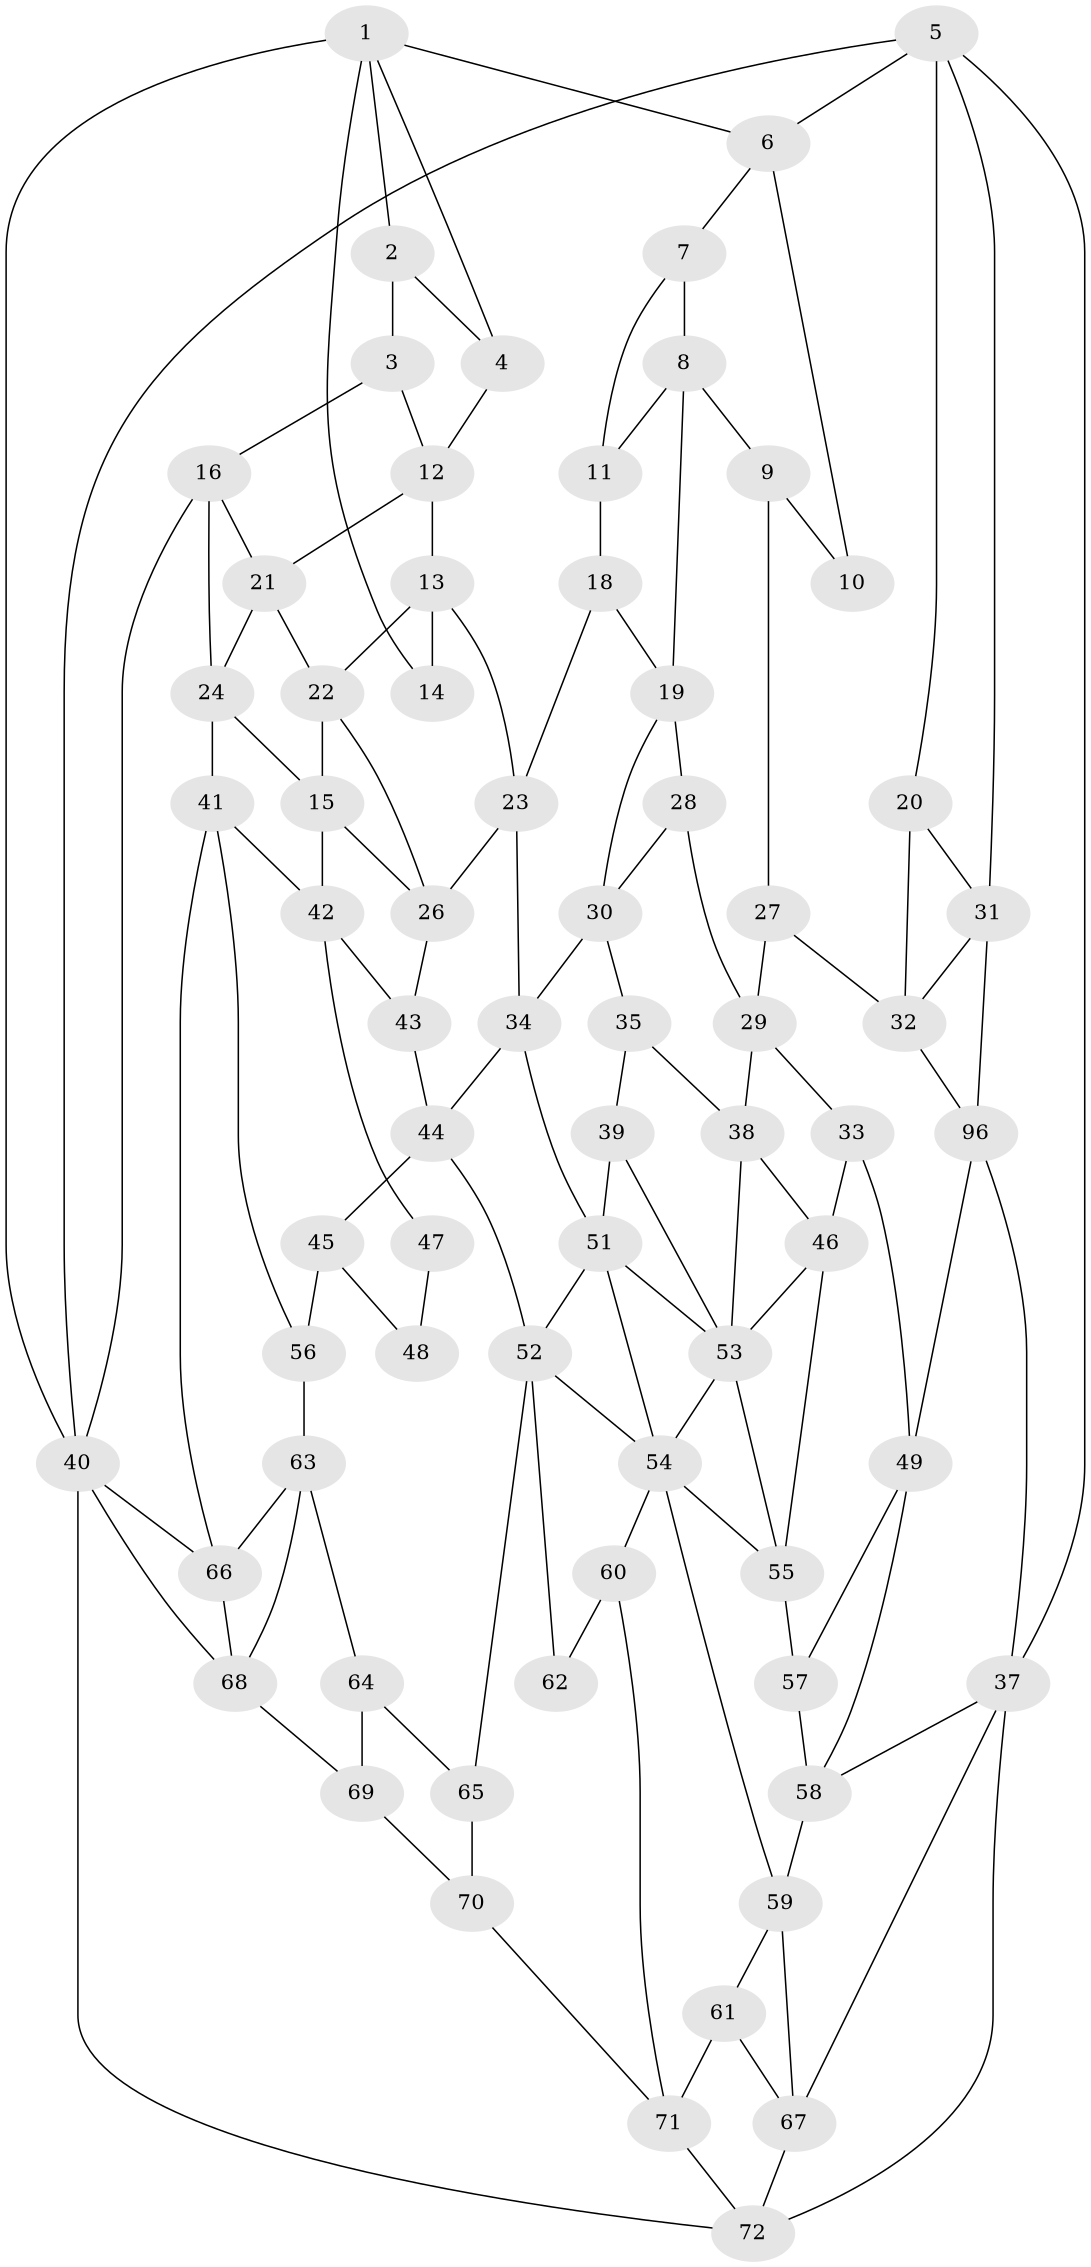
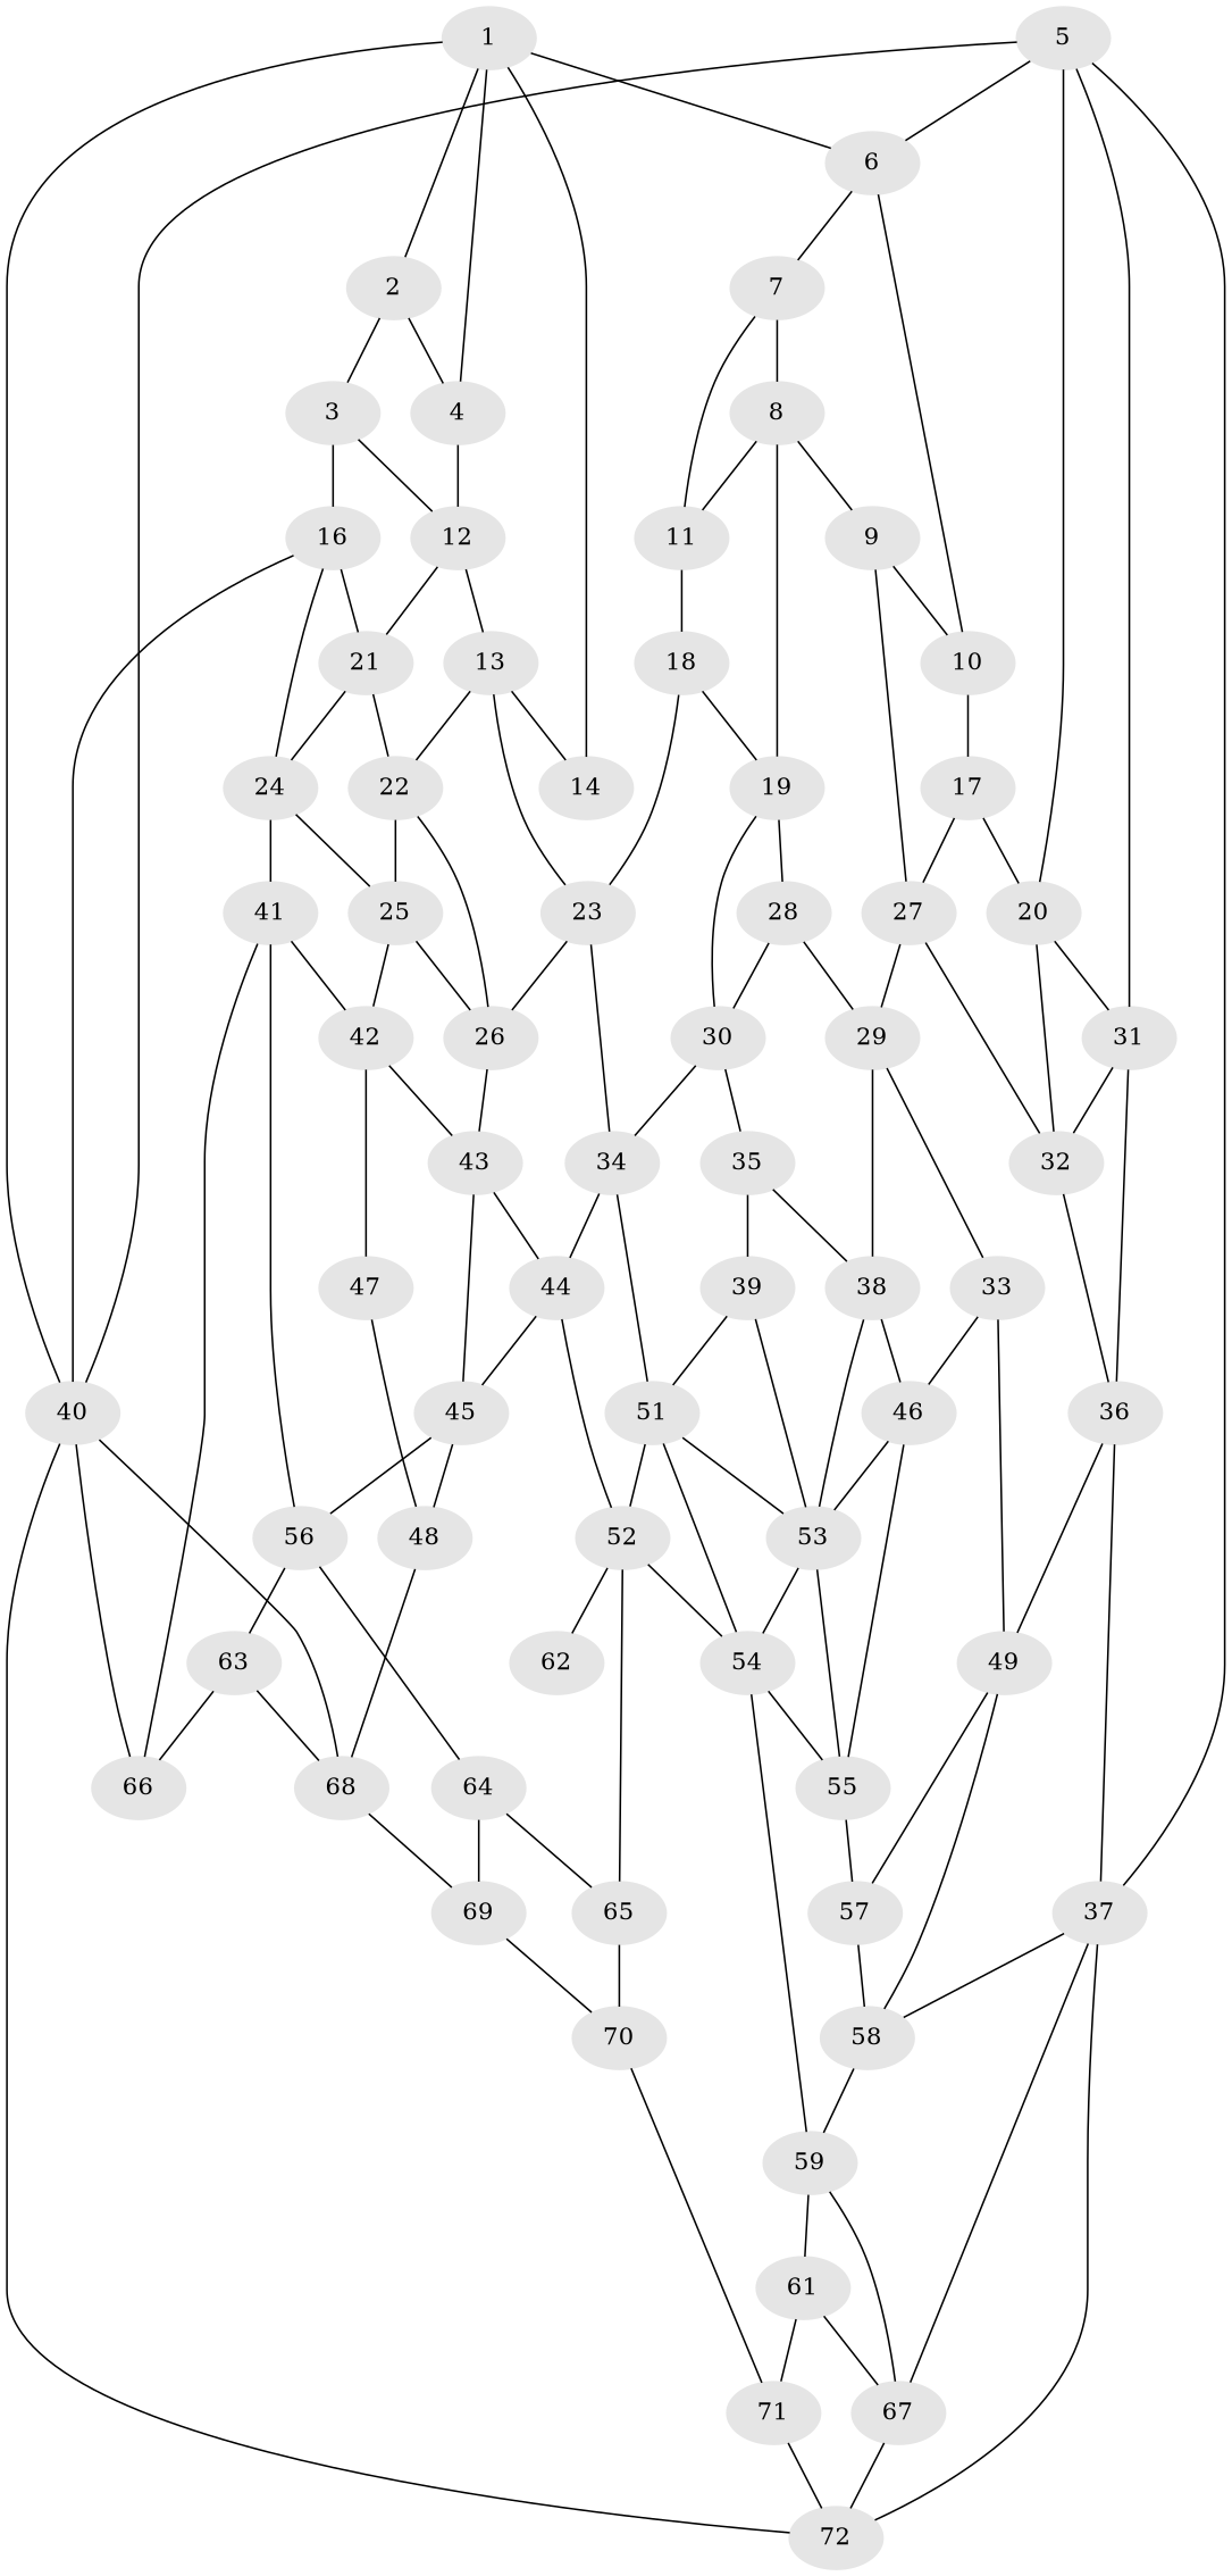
  graph {
    node [color=gray90 style=filled]
    edge [weight=1.0]
    1
    2
    4
    6
    14
    40
    3
    12
    7
    10
    72
    66
    68
    16
    13
    21
    24
    5
    20
    31
    37
    32
-   36 [label=96]
+   36
    58
    67
    8
    11
+   17
    9
    19
    18
    27
    28
    30
    29
    23
    22
-   25 [label=15]
+   25
    26
    34
    41
    35
    42
    43
    44
    51
    56
    47
    45
    33
    38
    46
    49
    53
    39
    55
    57
    52
    54
    59
    69
    63
    48
    62
    65
-   60
    70
    61
    71
    64
    1 -- 2
    1 -- 4
    1 -- 6
    1 -- 14
    1 -- 40
    2 -- 4
    2 -- 3
    4 -- 12
    6 -- 7
    6 -- 10
    40 -- 72
    40 -- 66
    40 -- 68
    3 -- 12
    3 -- 16
    12 -- 13
    12 -- 21
    7 -- 8
    7 -- 11
-   66 -- 68
+   10 -- 17 [weight=2.0]
+   48 -- 68
    68 -- 69
    16 -- 40
    16 -- 21
    16 -- 24
    13 -- 14
    13 -- 23
    13 -- 22
    21 -- 24
    21 -- 22
    24 -- 25
    24 -- 41
    5 -- 6
    5 -- 40
    5 -- 20
    5 -- 31
    5 -- 37
    20 -- 31
    20 -- 32
    31 -- 32
    31 -- 36
    37 -- 72
    37 -- 58
    37 -- 67
    32 -- 36
    36 -- 37
    36 -- 49
    58 -- 59
    67 -- 72
    8 -- 11
    8 -- 9
    8 -- 19
    11 -- 18
+   17 -- 20
+   17 -- 27
    9 -- 10
    9 -- 27
    19 -- 28
    19 -- 30
    18 -- 19
    18 -- 23
    27 -- 32
    27 -- 29
    28 -- 30
    28 -- 29
    30 -- 34
    30 -- 35
    29 -- 33
    29 -- 38
    23 -- 26
    23 -- 34
    22 -- 25
    22 -- 26
    25 -- 26
    25 -- 42
    26 -- 43
    34 -- 44
    34 -- 51
    41 -- 66
    41 -- 42
    41 -- 56
    35 -- 38
    35 -- 39
    42 -- 43
    42 -- 47
    43 -- 44
+   43 -- 45
    44 -- 45
    44 -- 52
    51 -- 53
    51 -- 52
    51 -- 54
    56 -- 63
    47 -- 48
    45 -- 56
    45 -- 48
    33 -- 46
    33 -- 49
    38 -- 46
    38 -- 53
    46 -- 53
    46 -- 55
    49 -- 58
    49 -- 57
    53 -- 55
    53 -- 54
    39 -- 51 [weight=2.0]
    39 -- 53
    55 -- 57 [weight=2.0]
    57 -- 58
    52 -- 54
    52 -- 62
    52 -- 65
    54 -- 55
    54 -- 59
-   54 -- 60
    59 -- 67
    59 -- 61
    69 -- 70
    63 -- 66
    63 -- 68
-   63 -- 64
+   56 -- 64
    65 -- 70
-   60 -- 62 [weight=2.0]
-   60 -- 71
    70 -- 71
    61 -- 67
    61 -- 71
    71 -- 72
    64 -- 69 [weight=2.0]
    64 -- 65
  }
